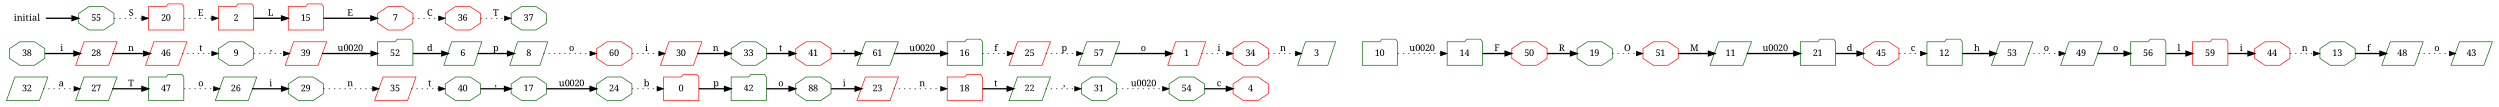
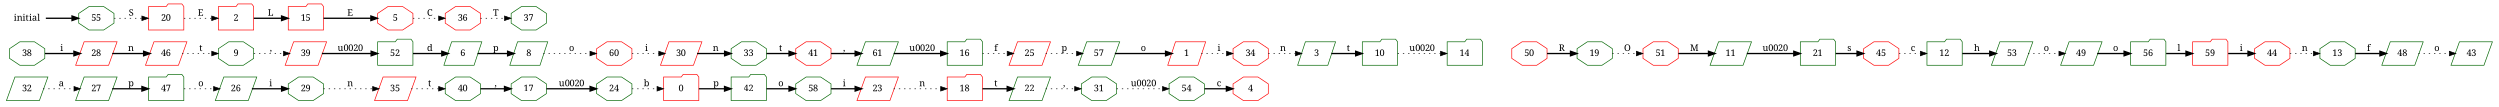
  digraph {
    fontname="Noto Serif"
    rankdir=LR
    node [color=darkgreen fontname="Noto Serif" shape=octagon]
    edge [fontname="Noto Serif" style=bold]
    0 [color=red shape=folder]
    42 [shape=folder]
-   58 [label=88]
+   58
    23 [color=red shape=parallelogram]
    1 [color=red shape=parallelogram]
    34 [color=red]
    3 [shape=parallelogram]
    10 [shape=folder]
    2 [color=red shape=folder]
    15 [color=red shape=folder]
-   7 [color=red]
+   7 [color=red label=5]
    36 [color=red]
    14 [shape=folder]
    50 [color=red]
    4 [color=red]
    28 [color=red shape=parallelogram]
    38
    46 [color=red shape=parallelogram]
    6 [shape=parallelogram]
    8 [shape=parallelogram]
    60 [color=red]
    30 [color=red shape=parallelogram]
    37
    33
    39 [color=red shape=parallelogram]
    9
    52 [shape=folder]
    19
    11 [shape=parallelogram]
    21 [shape=folder]
    45 [color=red]
    12 [shape=folder]
    53 [shape=parallelogram]
    49 [shape=parallelogram]
    56 [shape=folder]
    48 [shape=parallelogram]
    13
    43 [shape=parallelogram]
    51 [color=red]
    16 [shape=folder]
    25 [color=red shape=parallelogram]
    57 [shape=parallelogram]
    17
    24
    18 [color=red shape=folder]
    22 [shape=parallelogram]
    31
    54
    20 [color=red shape=folder]
    26 [shape=parallelogram]
    29
    35 [color=red shape=parallelogram]
    40
    27 [shape=parallelogram]
    47 [shape=folder]
    41 [color=red]
    61 [shape=parallelogram]
    32 [shape=parallelogram]
    44 [color=red]
    59 [color=red shape=folder]
    55
    initial [color=red shape=plaintext]
    0 -> 42 [label=p]
    42 -> 58 [label=o]
    58 -> 23 [label=i]
    23 -> 18 [label=n style=dotted]
    1 -> 34 [label=i style=dotted]
    34 -> 3 [label=n style=dotted]
+   3 -> 10 [label=t]
    10 -> 14 [label="\u0020" style=dotted]
    2 -> 15 [label=L]
    15 -> 7 [label=E]
    7 -> 36 [label=C style=dotted]
    36 -> 37 [label=T style=dotted]
-   14 -> 50 [label=F]
    50 -> 19 [label=R]
    28 -> 46 [label=n]
    38 -> 28 [label=i]
    46 -> 9 [label=t style=dotted]
    6 -> 8 [label=p]
    8 -> 60 [label=o style=dotted]
    60 -> 30 [label=i style=dotted]
    30 -> 33 [label=n]
    33 -> 41 [label=t]
    39 -> 52 [label="\u0020"]
    9 -> 39 [label="," style=dotted]
    52 -> 6 [label=d]
    19 -> 51 [label=O style=dotted]
    11 -> 21 [label="\u0020"]
-   21 -> 45 [label=d]
+   21 -> 45 [label=s]
    45 -> 12 [label=c style=dotted]
    12 -> 53 [label=h]
    53 -> 49 [label=o style=dotted]
    49 -> 56 [label=o]
    56 -> 59 [label=l]
    48 -> 43 [label=o style=dotted]
    13 -> 48 [label=f]
    51 -> 11 [label=M]
    16 -> 25 [label=f style=dotted]
    25 -> 57 [label=p style=dotted]
    57 -> 1 [label=o]
    17 -> 24 [label="\u0020"]
    24 -> 0 [label=b style=dotted]
    18 -> 22 [label=t]
    22 -> 31 [label="," style=dotted]
    31 -> 54 [label="\u0020" style=dotted]
    54 -> 4 [label=c]
    20 -> 2 [label=E style=dotted]
    26 -> 29 [label=i]
    29 -> 35 [label=n style=dotted]
    35 -> 40 [label=t style=dotted]
    40 -> 17 [label=","]
-   27 -> 47 [label=T]
+   27 -> 47 [label=p]
    47 -> 26 [label=o style=dotted]
    41 -> 61 [label=","]
    61 -> 16 [label="\u0020"]
    32 -> 27 [label=a style=dotted]
    44 -> 13 [label=n style=dotted]
    59 -> 44 [label=i]
    55 -> 20 [label=S style=dotted]
    initial -> 55
  }
